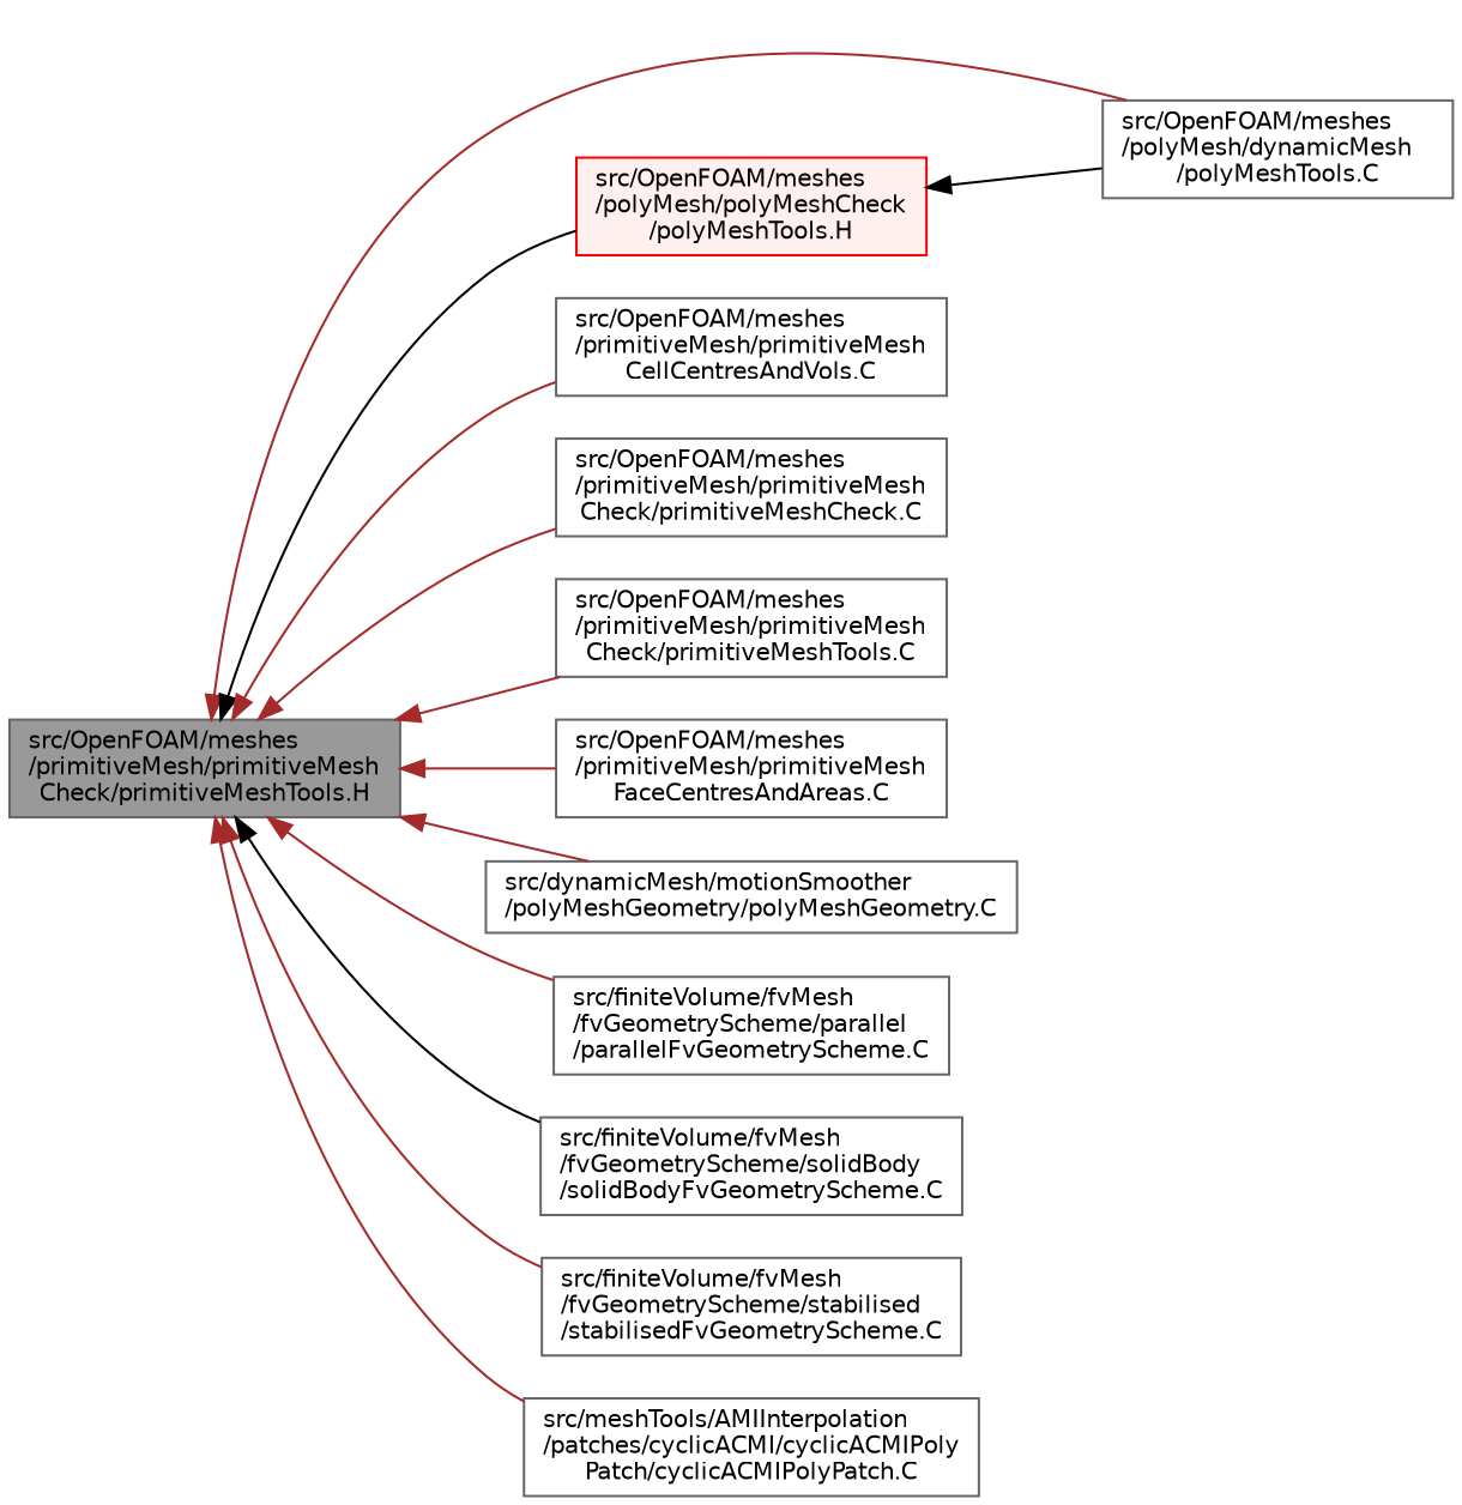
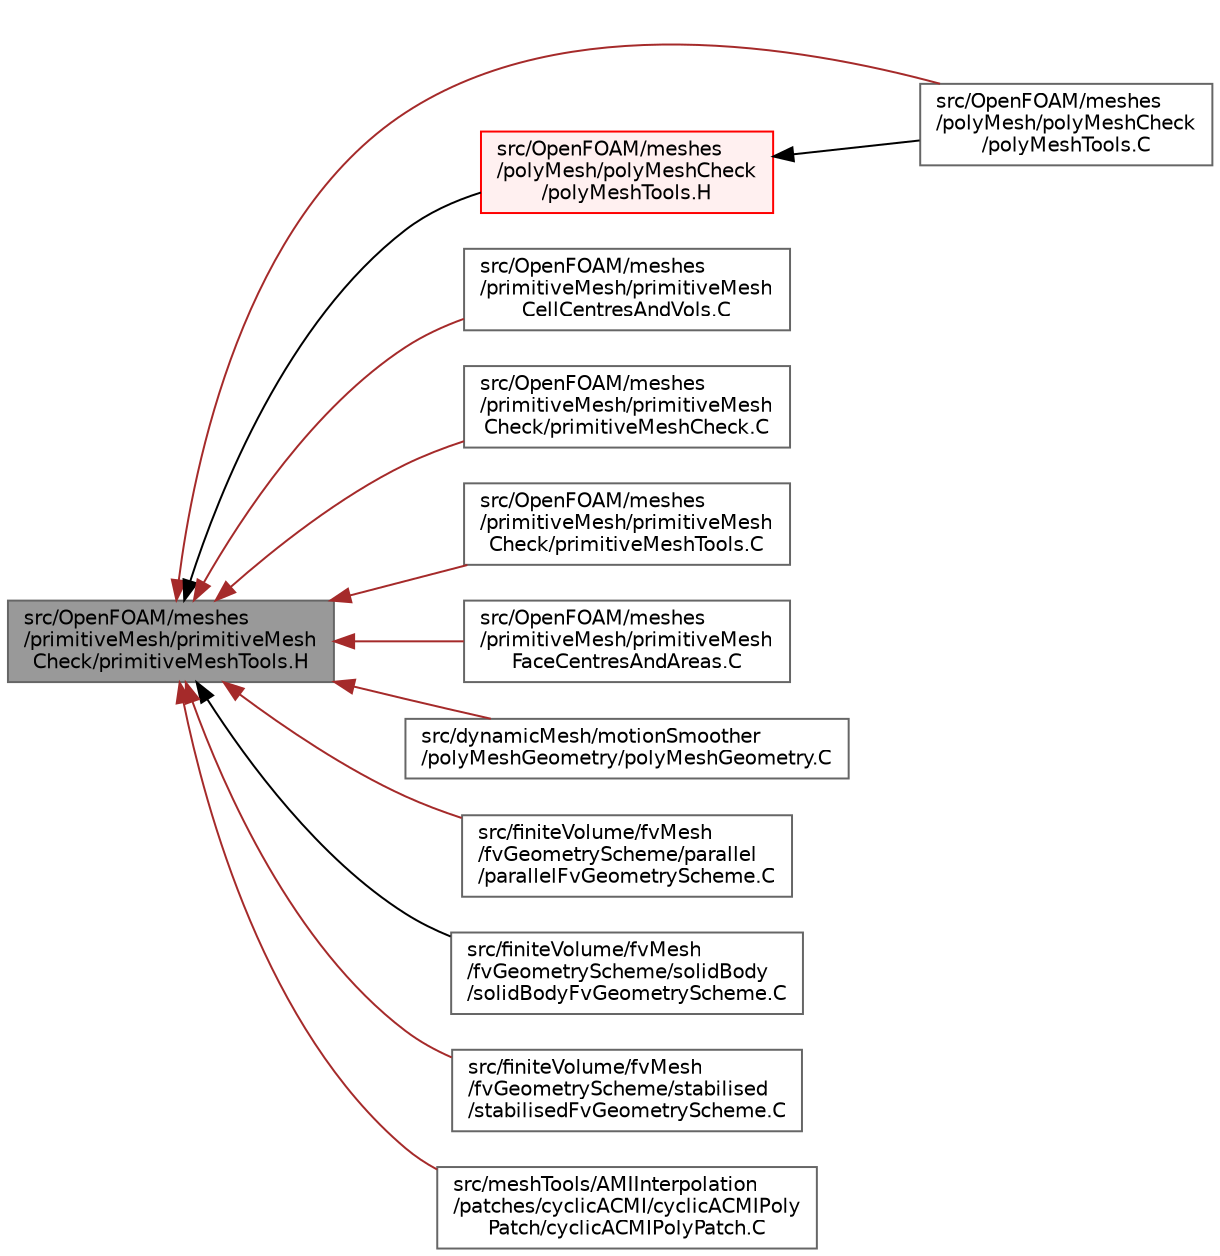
  digraph {
    rankdir=LR
    node [color=grey40 fillcolor=white fontname=Helvetica fontsize=10 shape=box style=filled]
    edge [color=brown dir=back fontname=Helvetica fontsize=10 labelfontname=Helvetica labelfontsize=10 style=solid]
    n1 [color=gray40 fillcolor=grey60 fontcolor=black height=0.2 label="src/OpenFOAM/meshes\l/primitiveMesh/primitiveMesh\lCheck/primitiveMeshTools.H" width=0.4]
-   n2 [height=0.2 label="src/OpenFOAM/meshes\l/polyMesh/dynamicMesh\l/polyMeshTools.C" width=0.4]
+   n2 [height=0.2 label="src/OpenFOAM/meshes\l/polyMesh/polyMeshCheck\l/polyMeshTools.C" width=0.4]
    n3 [color=red fillcolor="#FFF0F0" height=0.2 label="src/OpenFOAM/meshes\l/polyMesh/polyMeshCheck\l/polyMeshTools.H" width=0.4]
    n4 [height=0.2 label="src/OpenFOAM/meshes\l/primitiveMesh/primitiveMesh\lCellCentresAndVols.C" width=0.4]
    n5 [height=0.2 label="src/OpenFOAM/meshes\l/primitiveMesh/primitiveMesh\lCheck/primitiveMeshCheck.C" width=0.4]
    n6 [height=0.2 label="src/OpenFOAM/meshes\l/primitiveMesh/primitiveMesh\lCheck/primitiveMeshTools.C" width=0.4]
    n7 [height=0.2 label="src/OpenFOAM/meshes\l/primitiveMesh/primitiveMesh\lFaceCentresAndAreas.C" width=0.4]
    n8 [height=0.2 label="src/dynamicMesh/motionSmoother\l/polyMeshGeometry/polyMeshGeometry.C" width=0.4]
    n9 [height=0.2 label="src/finiteVolume/fvMesh\l/fvGeometryScheme/parallel\l/parallelFvGeometryScheme.C" width=0.4]
    n10 [height=0.2 label="src/finiteVolume/fvMesh\l/fvGeometryScheme/solidBody\l/solidBodyFvGeometryScheme.C" width=0.4]
    n11 [height=0.2 label="src/finiteVolume/fvMesh\l/fvGeometryScheme/stabilised\l/stabilisedFvGeometryScheme.C" width=0.4]
    n12 [height=0.2 label="src/meshTools/AMIInterpolation\l/patches/cyclicACMI/cyclicACMIPoly\lPatch/cyclicACMIPolyPatch.C" width=0.4]
    n1 -> n2
    n1 -> n3 [color=black]
    n1 -> n4
    n1 -> n5
    n1 -> n6
    n1 -> n7
    n1 -> n8
    n1 -> n9
    n1 -> n10 [color=black]
    n1 -> n11
    n1 -> n12
    n3 -> n2 [color=black]
  }
